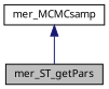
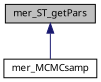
  digraph {
    rankdir=TB
    node [color=black fontname="FreeSans.ttf" fontsize=10 shape=record style=filled]
    n1 [fillcolor=grey75 fontcolor=black height=0.2 label=mer_ST_getPars width=0.4]
    n2 [fillcolor=white height=0.2 label=mer_MCMCsamp width=0.4]
-   n2 -> n1 [color=midnightblue dir=back fontname="FreeSans.ttf" fontsize=10 labelfontname="FreeSans.ttf" labelfontsize=10 style=solid]
+   n1 -> n2 [color=midnightblue dir=back fontname="FreeSans.ttf" fontsize=10 labelfontname="FreeSans.ttf" labelfontsize=10 style=solid]
  }
